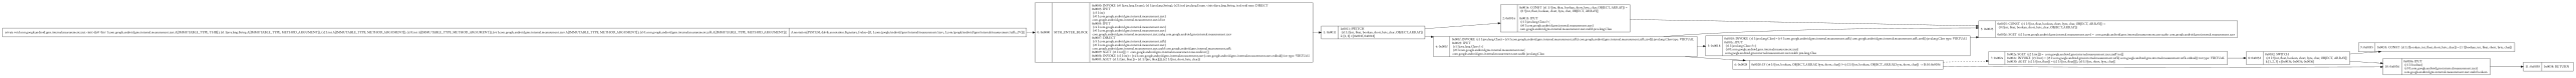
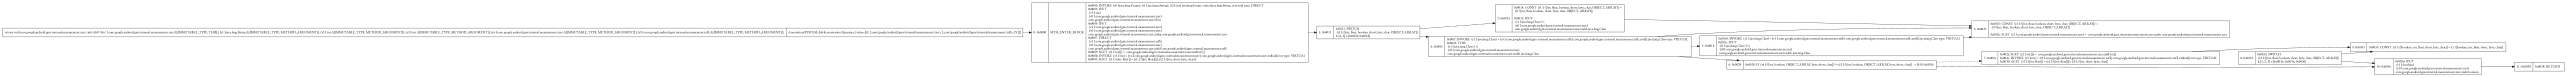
  digraph {
    fontname="EB Garamond"
    rankdir=LR
    node [fontname="EB Garamond" shape=record]
    edge [fontname="EB Garamond"]
    n1 [label="{0\:\ 0x0000|MTH_ENTER_BLOCK\l|0x0000: INVOKE  (r0 I:java.lang.Enum), (r1 I:java.lang.String), (r2 I:int) java.lang.Enum.\<init\>(java.lang.String, int):void type: DIRECT \l0x0003: IPUT  \l  (r3 I:int)\l  (r0 I:com.google.android.gms.internal.measurement.zzet)\l com.google.android.gms.internal.measurement.zzet.id int \l0x0005: IPUT  \l  (r4 I:com.google.android.gms.internal.measurement.zzev)\l  (r0 I:com.google.android.gms.internal.measurement.zzet)\l com.google.android.gms.internal.measurement.zzet.zzahg com.google.android.gms.internal.measurement.zzev \l0x0007: DIRECT  \l  (r5 I:com.google.android.gms.internal.measurement.zzfk)\l  (r0 I:com.google.android.gms.internal.measurement.zzet)\l com.google.android.gms.internal.measurement.zzet.zzahf com.google.android.gms.internal.measurement.zzfk \l0x0009: SGET  (r1 I:int[]) =  com.google.android.gms.internal.measurement.zzes.zzafe int[] \l0x000b: INVOKE  (r2 I:int) = (r4 I:com.google.android.gms.internal.measurement.zzev) com.google.android.gms.internal.measurement.zzev.ordinal():int type: VIRTUAL \l0x000f: AGET  (r1 I:?[int, float]) = (r1 I:?[int, float][]), (r2 I:?[int, short, byte, char]) \l}"]
    n2 [label="{1\:\ 0x0011|1x0011: SWITCH  \l  (r1 I:?[int, float, boolean, short, byte, char, OBJECT, ARRAY])\l k:[1, 2] t:[0x001f, 0x0018] \l}"]
    n3 [label="{2\:\ 0x0014|0x0014: CONST  (r1 I:?[int, float, boolean, short, byte, char, OBJECT, ARRAY]) = \l  (0 ?[int, float, boolean, short, byte, char, OBJECT, ARRAY])\l \l0x0015: IPUT  \l  (r1 I:java.lang.Class\<?\>)\l  (r0 I:com.google.android.gms.internal.measurement.zzet)\l com.google.android.gms.internal.measurement.zzet.zzahh java.lang.Class \l}"]
-   n4 [label="{4\:\ 0x001f|0x001f: INVOKE  (r1 I:java.lang.Class) = (r5 I:com.google.android.gms.internal.measurement.zzfk) com.google.android.gms.internal.measurement.zzfk.zzvd():java.lang.Class type: VIRTUAL \l0x0023: IPUT  \l  (r1 I:java.lang.Class\<?\>)\l  (r0 I:com.google.android.gms.internal.measurement.zzet)\l com.google.android.gms.internal.measurement.zzet.zzahh java.lang.Class \l}"]
+   n4 [label="{4\:\ 0x001f|0x001f: INVOKE  (r1 I:java.lang.Class) = (r5 I:com.google.android.gms.internal.measurement.zzfk) com.google.android.gms.internal.measurement.zzfk.zzvd():java.lang.Class type: VIRTUAL \l0x0023: THIS  \l  (r1 I:java.lang.Class\<?\>)\l  (r0 I:com.google.android.gms.internal.measurement.zzet)\l com.google.android.gms.internal.measurement.zzet.zzahh java.lang.Class \l}"]
    n5 [label="{5\:\ 0x0025|0x0025: CONST  (r1 I:?[int, float, boolean, short, byte, char, OBJECT, ARRAY]) = \l  (0 ?[int, float, boolean, short, byte, char, OBJECT, ARRAY])\l \l0x0026: SGET  (r2 I:com.google.android.gms.internal.measurement.zzev) =  com.google.android.gms.internal.measurement.zzev.zzaho com.google.android.gms.internal.measurement.zzev \l}"]
    n6 [label="{3\:\ 0x0018|0x0018: INVOKE  (r1 I:java.lang.Class) = (r5 I:com.google.android.gms.internal.measurement.zzfk) com.google.android.gms.internal.measurement.zzfk.zzvd():java.lang.Class type: VIRTUAL \l0x001c: IPUT  \l  (r1 I:java.lang.Class\<?\>)\l  (r0 I:com.google.android.gms.internal.measurement.zzet)\l com.google.android.gms.internal.measurement.zzet.zzahh java.lang.Class \l}"]
    n7 [label="{6\:\ 0x0028|0x0028: IF  (r4 I:?[int, boolean, OBJECT, ARRAY, byte, short, char]) != (r2 I:?[int, boolean, OBJECT, ARRAY, byte, short, char])  \-\> B:10:0x0036 \l}"]
    n8 [label="{7\:\ 0x002a|0x002a: SGET  (r2 I:int[]) =  com.google.android.gms.internal.measurement.zzes.zzaff int[] \l0x002c: INVOKE  (r3 I:int) = (r5 I:com.google.android.gms.internal.measurement.zzfk) com.google.android.gms.internal.measurement.zzfk.ordinal():int type: VIRTUAL \l0x0030: AGET  (r2 I:?[int, float]) = (r2 I:?[int, float][]), (r3 I:?[int, short, byte, char]) \l}"]
    n9 [label="{10\:\ 0x0036|0x0036: IPUT  \l  (r1 I:boolean)\l  (r0 I:com.google.android.gms.internal.measurement.zzet)\l com.google.android.gms.internal.measurement.zzet.zzahi boolean \l}"]
    n10 [label="{8\:\ 0x0032|0x0032: SWITCH  \l  (r2 I:?[int, float, boolean, short, byte, char, OBJECT, ARRAY])\l k:[1, 2, 3] t:[0x0036, 0x0036, 0x0036] \l}"]
    n11 [label="{11\:\ 0x0038|0x0038: RETURN   \l}"]
    n12 [label="{9\:\ 0x0035|0x0035: CONST  (r1 I:?[boolean, int, float, short, byte, char]) = (1 ?[boolean, int, float, short, byte, char]) \l}"]
    n13 [label="{private void com.google.android.gms.internal.measurement.zzet.\<init\>((r0 'this' I:com.google.android.gms.internal.measurement.zzet A[IMMUTABLE_TYPE, THIS]), (r1 I:java.lang.String A[IMMUTABLE_TYPE, METHOD_ARGUMENT]), (r2 I:int A[IMMUTABLE_TYPE, METHOD_ARGUMENT]), (r3 I:int A[IMMUTABLE_TYPE, METHOD_ARGUMENT]), (r4 I:com.google.android.gms.internal.measurement.zzev A[IMMUTABLE_TYPE, METHOD_ARGUMENT]), (r5 I:com.google.android.gms.internal.measurement.zzfk A[IMMUTABLE_TYPE, METHOD_ARGUMENT]))  | Annotation[SYSTEM, dalvik.annotation.Signature, \{value=[(I, Lcom\/google\/android\/gms\/internal\/measurement\/zzev;, Lcom\/google\/android\/gms\/internal\/measurement\/zzfk;, )V]\}]\l}"]
    n1 -> n2
    n2 -> n3
    n2 -> n4
    n3 -> n5
    n4 -> n5
    n4 -> n6
    n4 -> n7
    n6 -> n5
    n7 -> n8 [style=dashed]
    n7 -> n9
-   n8 -> n10
+   n8 -> n12
    n9 -> n11
    n10 -> n9
    n10 -> n12
    n13 -> n1
  }
